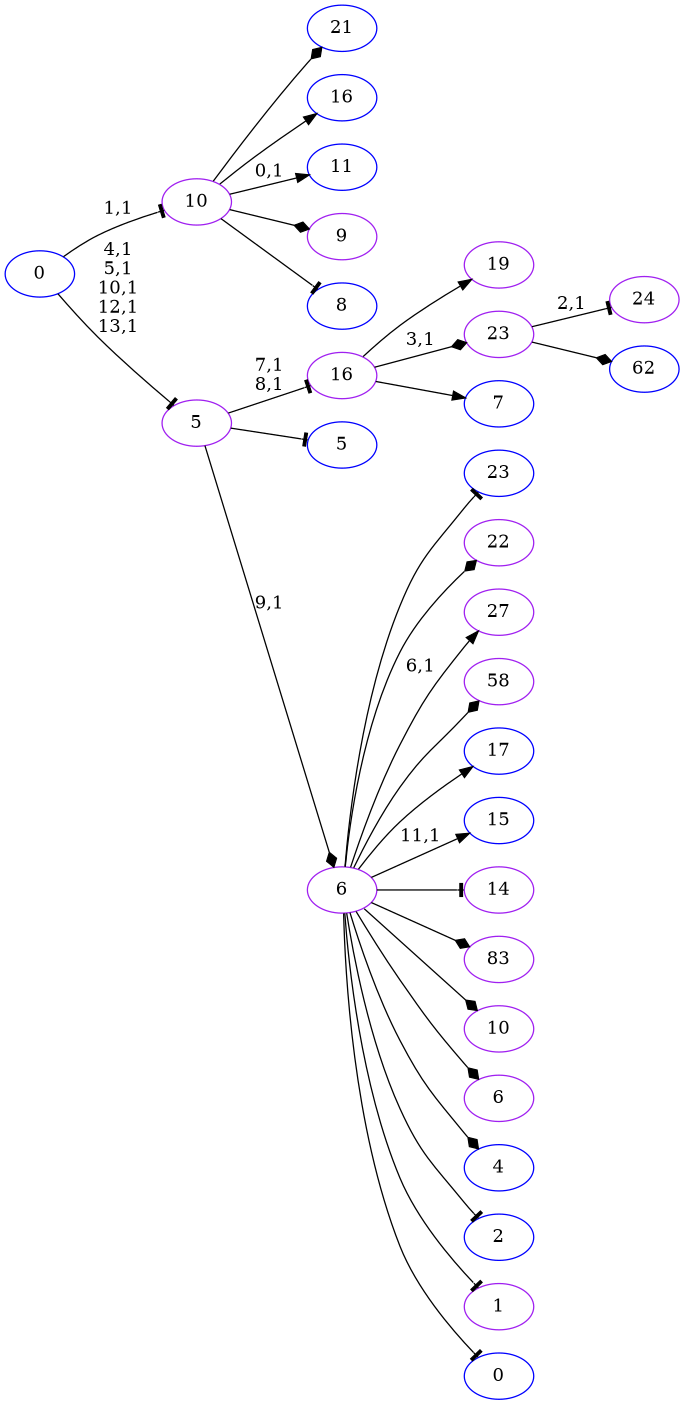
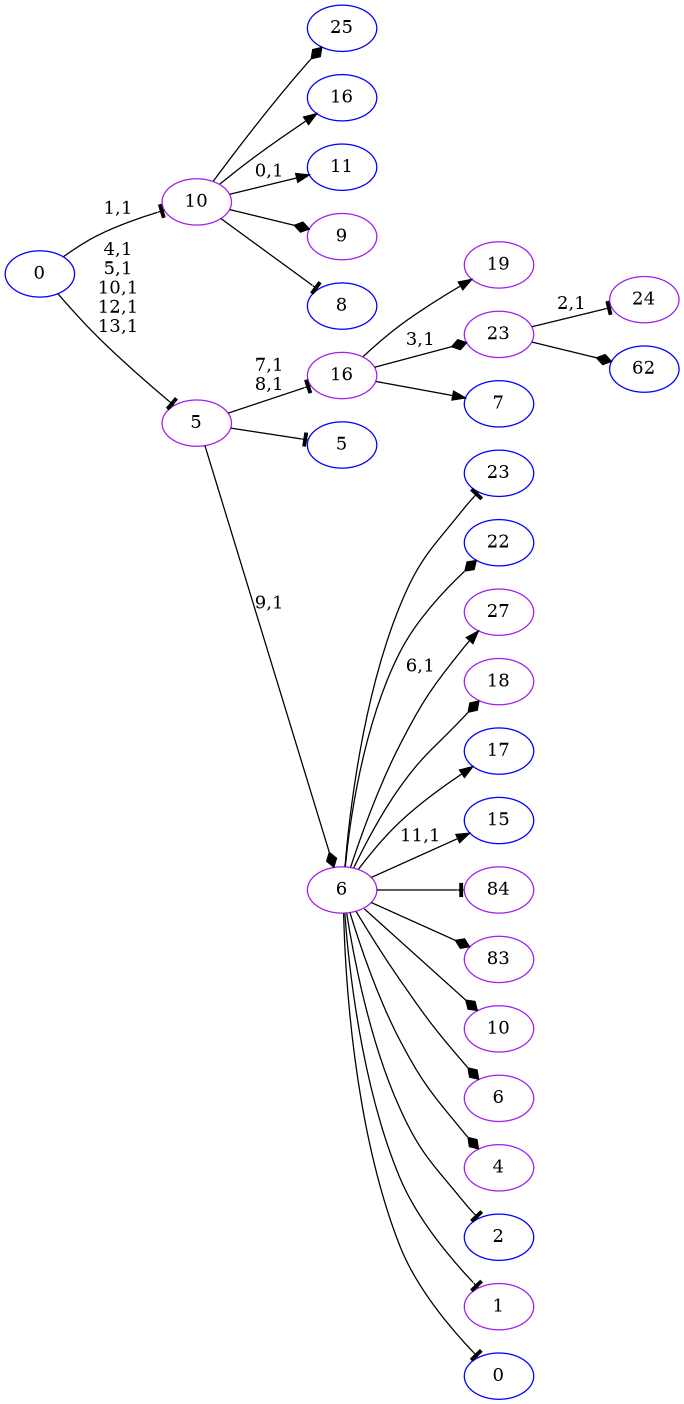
  digraph {
    rankdir=LR
    node [color=purple]
    edge [arrowhead=tee]
    n1 [label=24]
    n2 [color=blue label=23]
-   n3 [label=22]
-   n4 [color=blue label=21]
+   n3 [color=blue label=22]
+   n4 [color=blue label=25]
    n5 [label=27]
    n6 [label=19]
-   n7 [label=58]
+   n7 [label=18]
    n8 [color=blue label=17]
    n9 [color=blue label=16]
    n10 [color=blue label=15]
-   n11 [label=14]
+   n11 [label=84]
    n12 [label=83]
    n13 [color=blue label=62]
    23
    n15 [color=blue label=11]
    n16 [label=10]
    n17 [label=9]
    n18 [color=blue label=8]
    n19 [color=blue label=7]
    16
    n21 [label=6]
    n22 [color=blue label=5]
-   n23 [color=blue label=4]
+   n23 [label=4]
    10
    n25 [color=blue label=2]
    n26 [label=1]
    n27 [color=blue label=0]
    6
    5
    0 [color=blue]
    23 -> n1 [label="2,1"]
    23 -> n13 [arrowhead=diamond]
    16 -> n6 [arrowhead=normal]
    16 -> 23 [arrowhead=diamond label="3,1"]
    16 -> n19 [arrowhead=normal]
    10 -> n4 [arrowhead=diamond]
    10 -> n9 [arrowhead=normal]
    10 -> n15 [arrowhead=normal label="0,1"]
    10 -> n17 [arrowhead=diamond]
    10 -> n18
    6 -> n2
    6 -> n3 [arrowhead=diamond]
    6 -> n5 [arrowhead=normal label="6,1"]
    6 -> n7 [arrowhead=diamond]
    6 -> n8 [arrowhead=normal]
    6 -> n10 [arrowhead=normal label="11,1"]
    6 -> n11
    6 -> n12 [arrowhead=diamond]
    6 -> n16 [arrowhead=diamond]
    6 -> n21 [arrowhead=diamond]
    6 -> n23 [arrowhead=diamond]
    6 -> n25
    6 -> n26
    6 -> n27
    5 -> 16 [label="7,1\n8,1"]
    5 -> n22
    5 -> 6 [arrowhead=diamond label="9,1"]
    0 -> 10 [label="1,1"]
    0 -> 5 [label="4,1\n5,1\n10,1\n12,1\n13,1"]
  }
